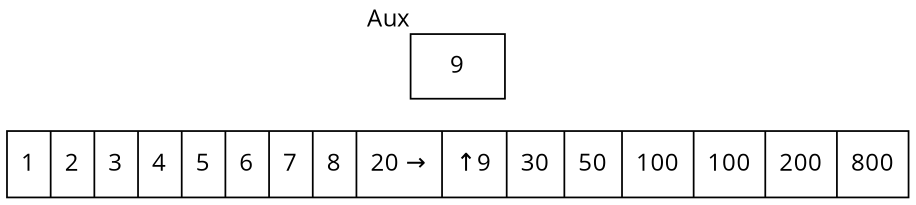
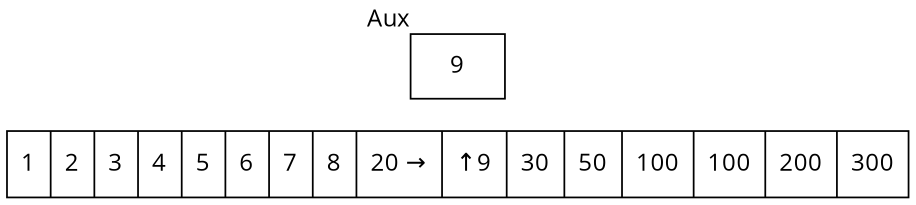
  digraph {
    rankdir=LR
    fontname="Open Sans"
    node [shape=record fontname="Open Sans"]
-   n1 [label="{ 1|2|3|4|5|6|7|8|20 → | ↑ 9|30|50|100|100|200|800}"]
+   n1 [label="{ 1|2|3|4|5|6|7|8|20 → | ↑ 9|30|50|100|100|200|300}"]
    n2 [label="{9}" xlabel=Aux]
  }
